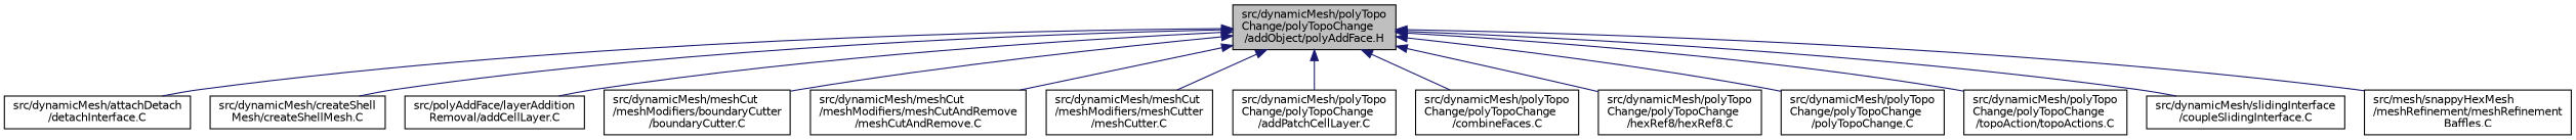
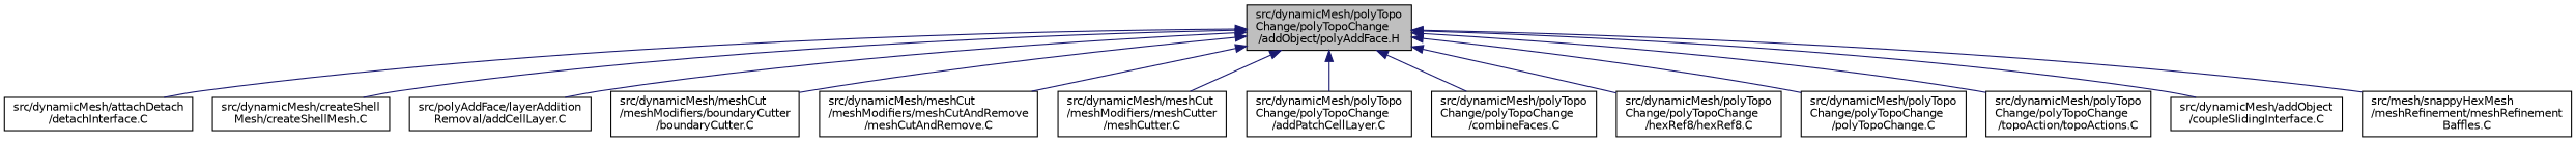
  digraph {
    node [color=black fontname=Helvetica fontsize=10 shape=record]
    edge [color=midnightblue dir=back fontname=Helvetica fontsize=10 labelfontname=Helvetica labelfontsize=10 style=solid]
    n1 [fillcolor=grey75 fontcolor=black height=0.2 label="src/dynamicMesh/polyTopo\lChange/polyTopoChange\l/addObject/polyAddFace.H" style=filled width=0.4]
    n2 [height=0.2 label="src/dynamicMesh/attachDetach\l/detachInterface.C" width=0.4]
    n3 [height=0.2 label="src/dynamicMesh/createShell\lMesh/createShellMesh.C" width=0.4]
    n4 [height=0.2 label="src/polyAddFace/layerAddition\lRemoval/addCellLayer.C" width=0.4]
    n5 [height=0.2 label="src/dynamicMesh/meshCut\l/meshModifiers/boundaryCutter\l/boundaryCutter.C" width=0.4]
    n6 [height=0.2 label="src/dynamicMesh/meshCut\l/meshModifiers/meshCutAndRemove\l/meshCutAndRemove.C" width=0.4]
    n7 [height=0.2 label="src/dynamicMesh/meshCut\l/meshModifiers/meshCutter\l/meshCutter.C" width=0.4]
    n8 [height=0.2 label="src/dynamicMesh/polyTopo\lChange/polyTopoChange\l/addPatchCellLayer.C" width=0.4]
    n9 [height=0.2 label="src/dynamicMesh/polyTopo\lChange/polyTopoChange\l/combineFaces.C" width=0.4]
    n10 [height=0.2 label="src/dynamicMesh/polyTopo\lChange/polyTopoChange\l/hexRef8/hexRef8.C" width=0.4]
    n11 [height=0.2 label="src/dynamicMesh/polyTopo\lChange/polyTopoChange\l/polyTopoChange.C" width=0.4]
    n12 [height=0.2 label="src/dynamicMesh/polyTopo\lChange/polyTopoChange\l/topoAction/topoActions.C" width=0.4]
-   n13 [height=0.2 label="src/dynamicMesh/slidingInterface\l/coupleSlidingInterface.C" width=0.4]
+   n13 [height=0.2 label="src/dynamicMesh/addObject\l/coupleSlidingInterface.C" width=0.4]
    n14 [height=0.2 label="src/mesh/snappyHexMesh\l/meshRefinement/meshRefinement\lBaffles.C" width=0.4]
    n1 -> n2
    n1 -> n3
    n1 -> n4
    n1 -> n5
    n1 -> n6
    n1 -> n7
    n1 -> n8
    n1 -> n9
    n1 -> n10
    n1 -> n11
    n1 -> n12
    n1 -> n13
    n1 -> n14
  }
